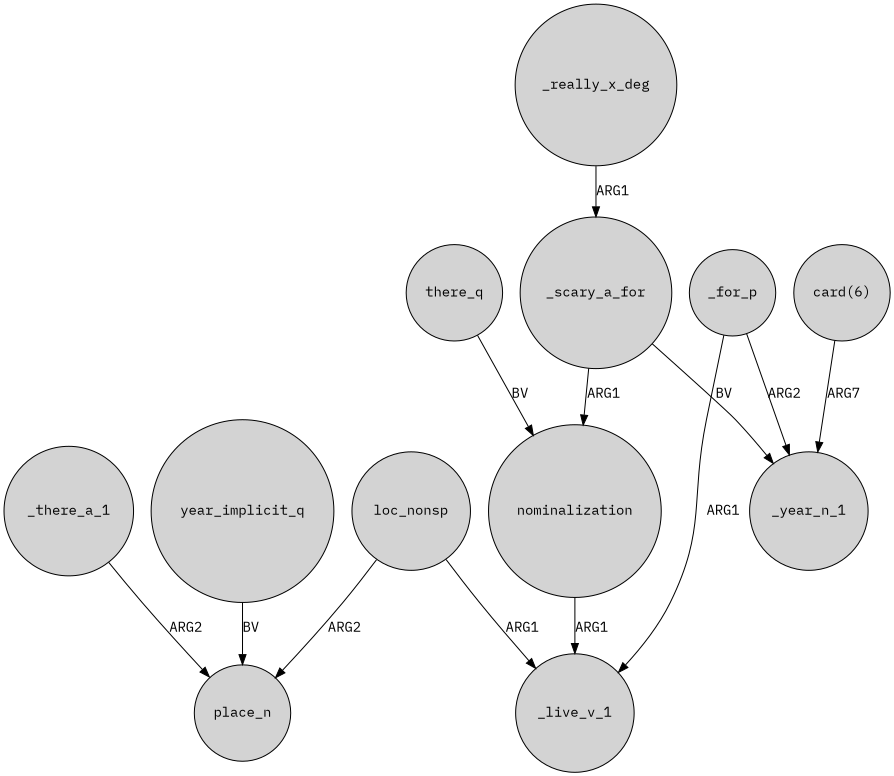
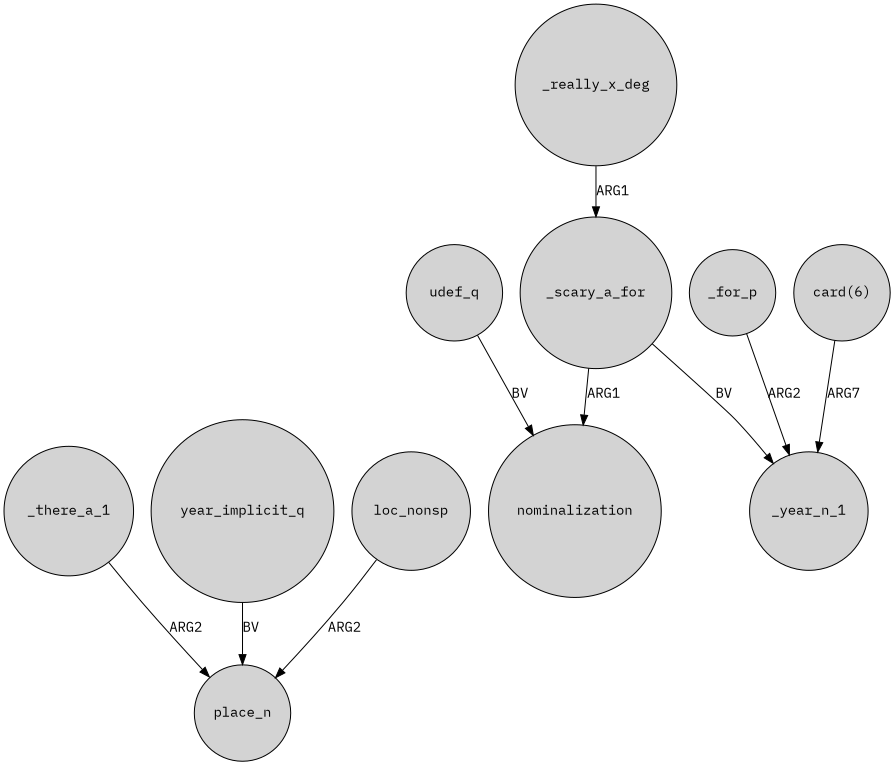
  digraph {
    fontname="IBM Plex Mono"
    node [fontname="IBM Plex Mono" shape=circle style=filled]
    edge [fontname="IBM Plex Mono"]
    loc_nonsp
    place_n
-   _live_v_1
-   udef_q [label=there_q]
+   udef_q
    nominalization
    _for_p
    _year_n_1
    _really_x_deg
    _scary_a_for
    "card(6)"
    n11 [label=year_implicit_q]
    _there_a_1
    loc_nonsp -> place_n [label=ARG2]
-   loc_nonsp -> _live_v_1 [label=ARG1]
    udef_q -> nominalization [label=BV]
-   nominalization -> _live_v_1 [label=ARG1]
-   _for_p -> _live_v_1 [label=ARG1]
    _for_p -> _year_n_1 [label=ARG2]
    _really_x_deg -> _scary_a_for [label=ARG1]
    _scary_a_for -> nominalization [label=ARG1]
    _scary_a_for -> _year_n_1 [label=BV]
    "card(6)" -> _year_n_1 [label=ARG7]
    n11 -> place_n [label=BV]
    _there_a_1 -> place_n [label=ARG2]
  }
